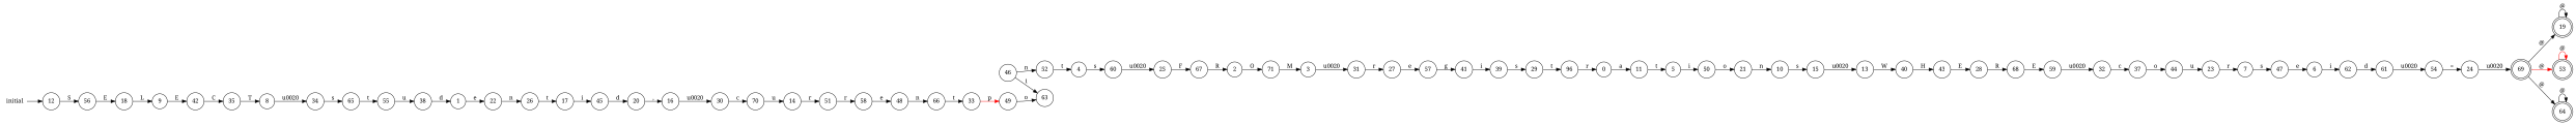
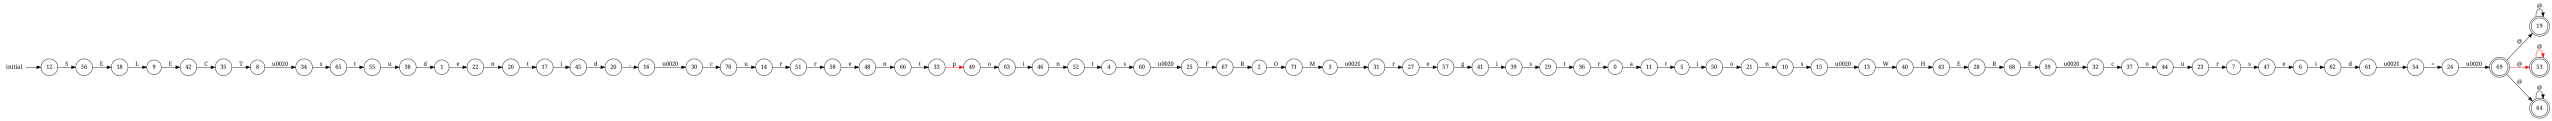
  digraph {
    fontname="Noto Serif"
    rankdir=LR
    node [fontname="Noto Serif" shape=circle]
    edge [fontname="Noto Serif"]
    0
    11
    5
    50
    1
    22
    26
    17
    2
    71
    3
    31
    27
    57
    4
    60
    25
    67
    21
    10
    6
    62
    61
    54
    7
    47
    8
    34
    65
    55
    9
    42
    35
    15
    13
    40
    12
    56
    18
    initial [shape=plaintext]
    43
    28
    14
    51
    58
    48
    16
    30
    70
    45
    20
    19 [shape=doublecircle]
    23
    69 [shape=doublecircle]
    24
    53 [shape=doublecircle]
    64 [shape=doublecircle]
    41
    39
    68
    59
    32
    29
-   36 [label=96]
+   36
    37
    44
    33
    49
    63
    46
    38
    52
    66
    0 -> 11 [label=a]
    11 -> 5 [label=t]
    5 -> 50 [label=i]
    50 -> 21 [label=o]
    1 -> 22 [label=e]
    22 -> 26 [label=n]
    26 -> 17 [label=t]
    17 -> 45 [label=i]
    2 -> 71 [label=O]
    71 -> 3 [label=M]
    3 -> 31 [label="\u0020"]
    31 -> 27 [label=r]
    27 -> 57 [label=e]
    57 -> 41 [label=g]
    4 -> 60 [label=s]
    60 -> 25 [label="\u0020"]
    25 -> 67 [label=F]
    67 -> 2 [label=R]
    21 -> 10 [label=n]
    10 -> 15 [label=s]
    6 -> 62 [label=i]
    62 -> 61 [label=d]
    61 -> 54 [label="\u0020"]
    54 -> 24 [label="="]
    7 -> 47 [label=s]
    47 -> 6 [label=e]
    8 -> 34 [label="\u0020"]
    34 -> 65 [label=s]
    65 -> 55 [label=t]
    55 -> 38 [label=u]
    9 -> 42 [label=E]
    42 -> 35 [label=C]
    35 -> 8 [label=T]
    15 -> 13 [label="\u0020"]
    13 -> 40 [label=W]
    40 -> 43 [label=H]
    12 -> 56 [label=S]
    56 -> 18 [label=E]
    18 -> 9 [label=L]
    initial -> 12
    43 -> 28 [label=E]
    28 -> 68 [label=R]
    14 -> 51 [label=r]
    51 -> 58 [label=r]
    58 -> 48 [label=e]
    48 -> 66 [label=n]
    16 -> 30 [label="\u0020"]
    30 -> 70 [label=c]
    70 -> 14 [label=u]
    45 -> 20 [label=d]
    20 -> 16 [label=","]
    19 -> 19 [label="@"]
    23 -> 7 [label=r]
    69 -> 19 [label="@"]
    69 -> 53 [color=red label="@"]
    69 -> 64 [label="@"]
    24 -> 69 [label="\u0020"]
    53 -> 53 [color=red label="@"]
    64 -> 64 [label="@"]
    41 -> 39 [label=i]
    39 -> 29 [label=s]
    68 -> 59 [label=E]
    59 -> 32 [label="\u0020"]
    32 -> 37 [label=c]
    29 -> 36 [label=t]
    36 -> 0 [label=r]
    37 -> 44 [label=o]
    44 -> 23 [label=u]
    33 -> 49 [color=red label=p]
    49 -> 63 [label=o]
-   46 -> 63 [label=i]
+   63 -> 46 [label=i]
    46 -> 52 [label=n]
    38 -> 1 [label=d]
    52 -> 4 [label=t]
    66 -> 33 [label=t]
  }
